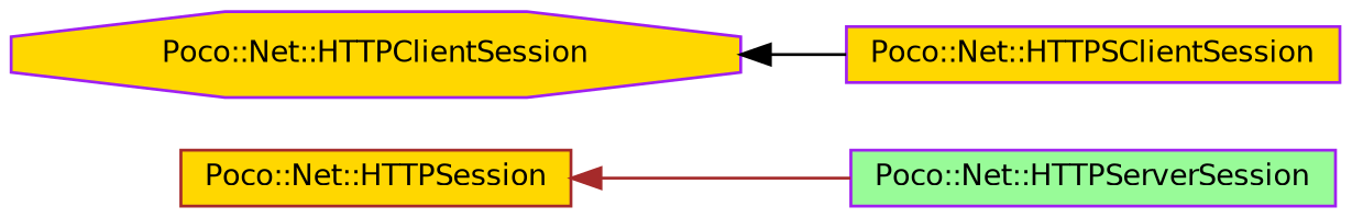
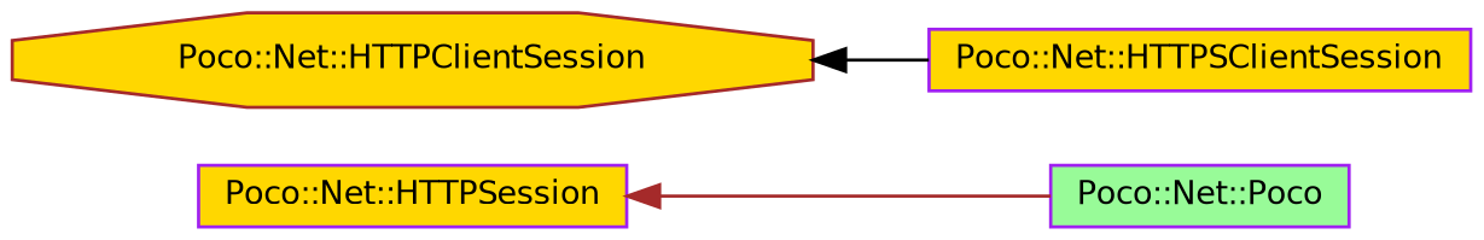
  digraph {
    rankdir=LR
    node [color=brown fillcolor=gold fontname=Helvetica fontsize=10 shape=box style=filled]
    edge [dir=back fontname=Helvetica fontsize=10 labelfontname=Helvetica labelfontsize=10 style=solid]
-   n1 [height=0.2 label="Poco::Net::HTTPSession" width=0.4]
-   n2 [color=purple fillcolor=palegreen height=0.2 label="Poco::Net::HTTPServerSession" width=0.4]
-   n3 [color=purple height=0.2 label="Poco::Net::HTTPClientSession" shape=octagon width=0.4]
+   n1 [color=purple height=0.2 label="Poco::Net::HTTPSession" width=0.4]
+   n2 [color=purple fillcolor=palegreen height=0.2 label="Poco::Net::Poco" width=0.4]
+   n3 [height=0.2 label="Poco::Net::HTTPClientSession" shape=octagon width=0.4]
    n4 [color=purple height=0.2 label="Poco::Net::HTTPSClientSession" width=0.4]
    n1 -> n2 [color=brown]
    n3 -> n4 [color=black]
  }
